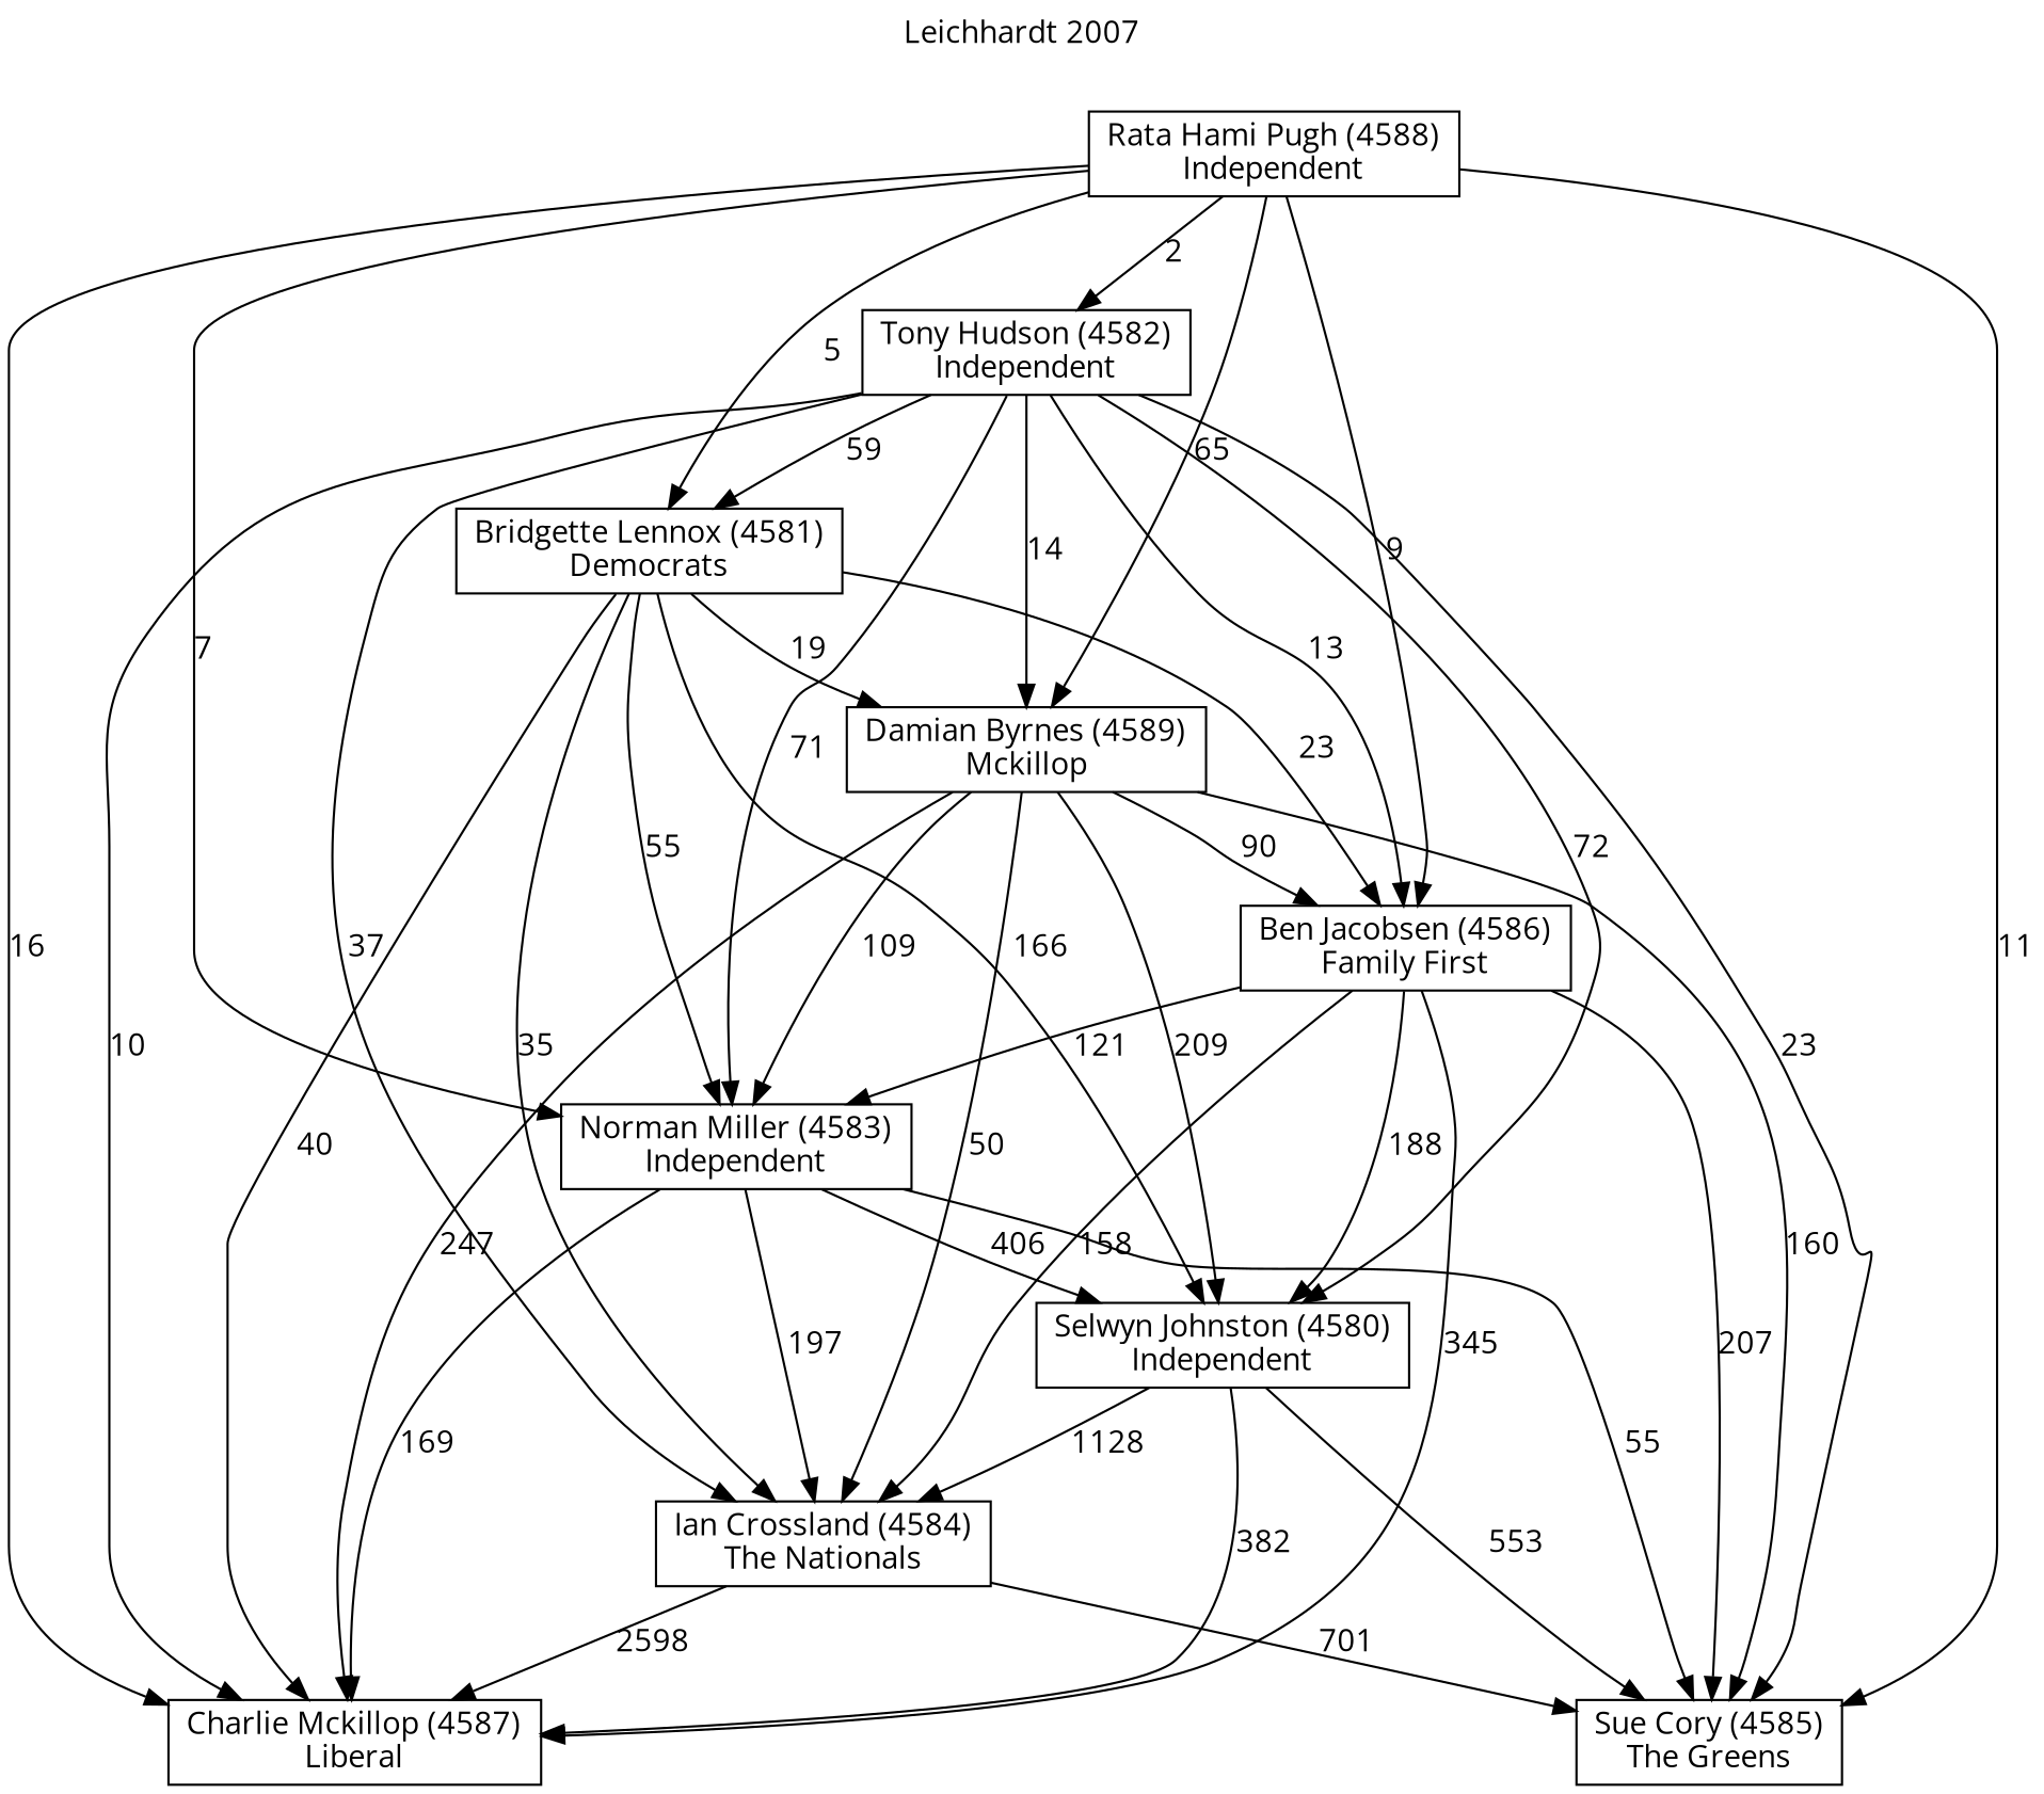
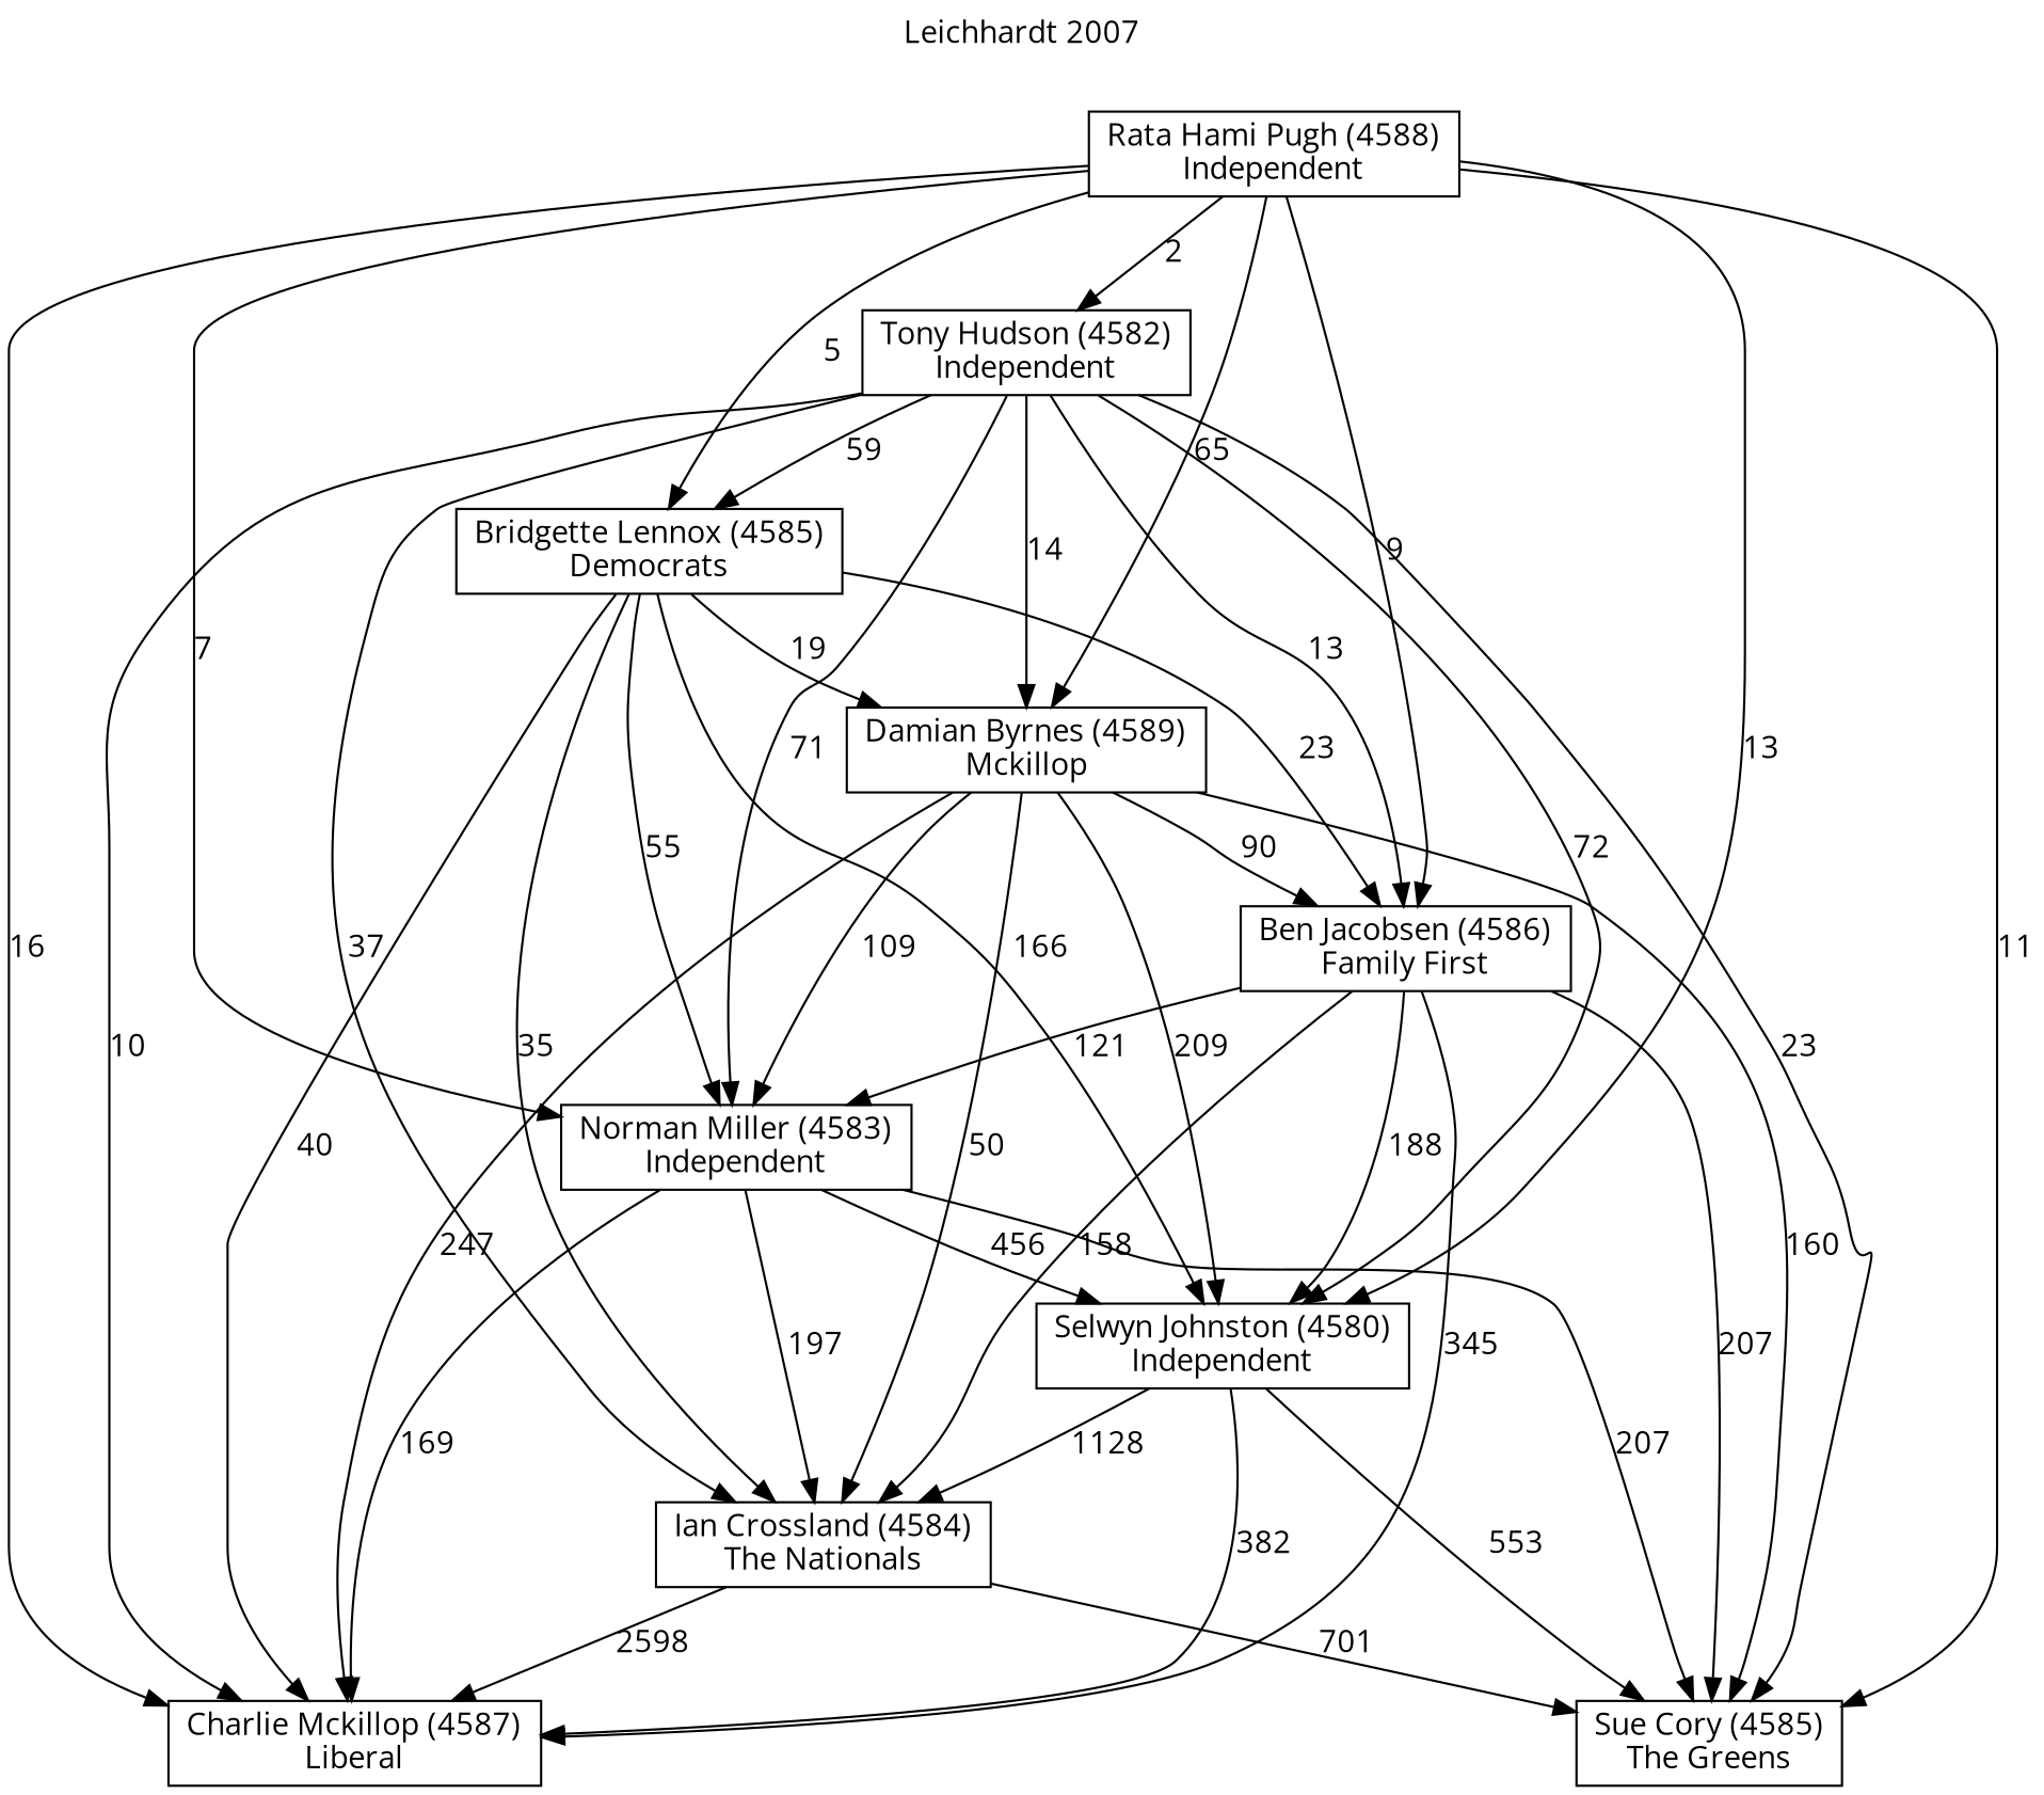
  digraph {
    fontname="Open Sans"
    label="Leichhardt 2007"
    labelloc=t
    mclimit=10
    node [fontname="Open Sans" shape=box]
    edge [fontname="Open Sans"]
    n1 [label="Charlie Mckillop (4587)\nLiberal"]
    n2 [label="Sue Cory (4585)\nThe Greens"]
    n3 [label="Ian Crossland (4584)\nThe Nationals"]
    n4 [label="Selwyn Johnston (4580)\nIndependent"]
    n5 [label="Norman Miller (4583)\nIndependent"]
    n6 [label="Ben Jacobsen (4586)\nFamily First"]
    n7 [label="Damian Byrnes (4589)\nMckillop"]
-   n8 [label="Bridgette Lennox (4581)\nDemocrats"]
+   n8 [label="Bridgette Lennox (4585)\nDemocrats"]
    n9 [label="Tony Hudson (4582)\nIndependent"]
    n10 [label="Rata Hami Pugh (4588)\nIndependent"]
    n3 -> n1 [label=2598]
    n3 -> n2 [label=701]
    n4 -> n1 [label=382]
    n4 -> n2 [label=553]
    n4 -> n3 [label=1128]
    n5 -> n1 [label=169]
-   n5 -> n2 [label=55]
+   n5 -> n2 [label=207]
    n5 -> n3 [label=197]
-   n5 -> n4 [label=406]
+   n5 -> n4 [label=456]
    n6 -> n1 [label=345]
    n6 -> n2 [label=207]
    n6 -> n3 [label=158]
    n6 -> n4 [label=188]
    n6 -> n5 [label=121]
    n7 -> n1 [label=247]
    n7 -> n2 [label=160]
    n7 -> n3 [label=50]
    n7 -> n4 [label=209]
    n7 -> n5 [label=109]
    n7 -> n6 [label=90]
    n8 -> n1 [label=40]
    n8 -> n3 [label=35]
    n8 -> n4 [label=166]
    n8 -> n5 [label=55]
    n8 -> n6 [label=23]
    n8 -> n7 [label=19]
    n9 -> n1 [label=10]
    n9 -> n2 [label=23]
    n9 -> n3 [label=37]
    n9 -> n4 [label=72]
    n9 -> n5 [label=71]
    n9 -> n6 [label=13]
    n9 -> n7 [label=14]
    n9 -> n8 [label=59]
    n10 -> n1 [label=16]
    n10 -> n2 [label=11]
+   n10 -> n4 [label=13]
    n10 -> n5 [label=7]
    n10 -> n6 [label=9]
    n10 -> n7 [label=65]
    n10 -> n8 [label=5]
    n10 -> n9 [label=2]
  }
